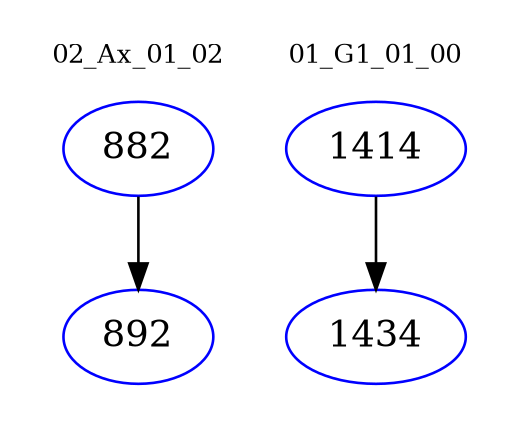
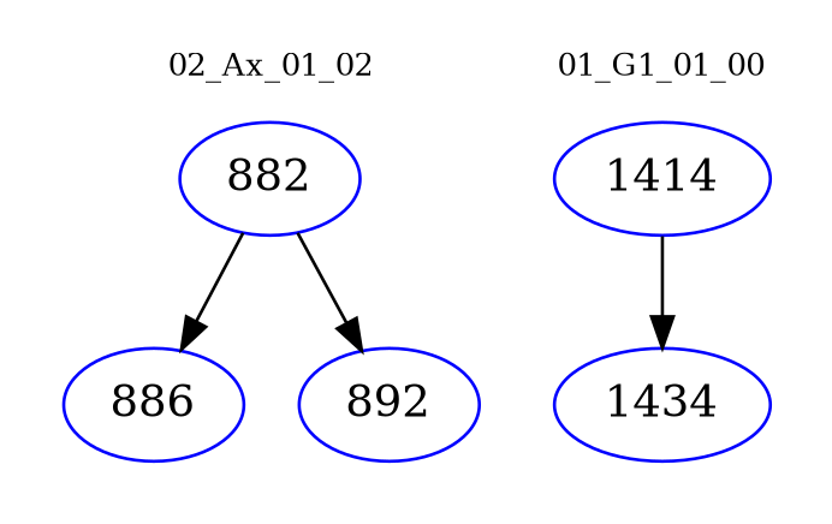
  digraph {
    node [color=blue]
    edge [color=black]
    n1 [label=882]
+   n2 [label=886]
    n3 [label=892]
    n4 [label=1414]
    n5 [label=1434]
    subgraph cluster_1 {
      color=white
      fontsize=10
      label="02_Ax_01_02"
      n1
+     n2
      n3
    }
    subgraph cluster_2 {
      color=white
      fontsize=10
      label="01_G1_01_00"
      n4
      n5
    }
+   n1 -> n2
    n1 -> n3
    n4 -> n5
  }
